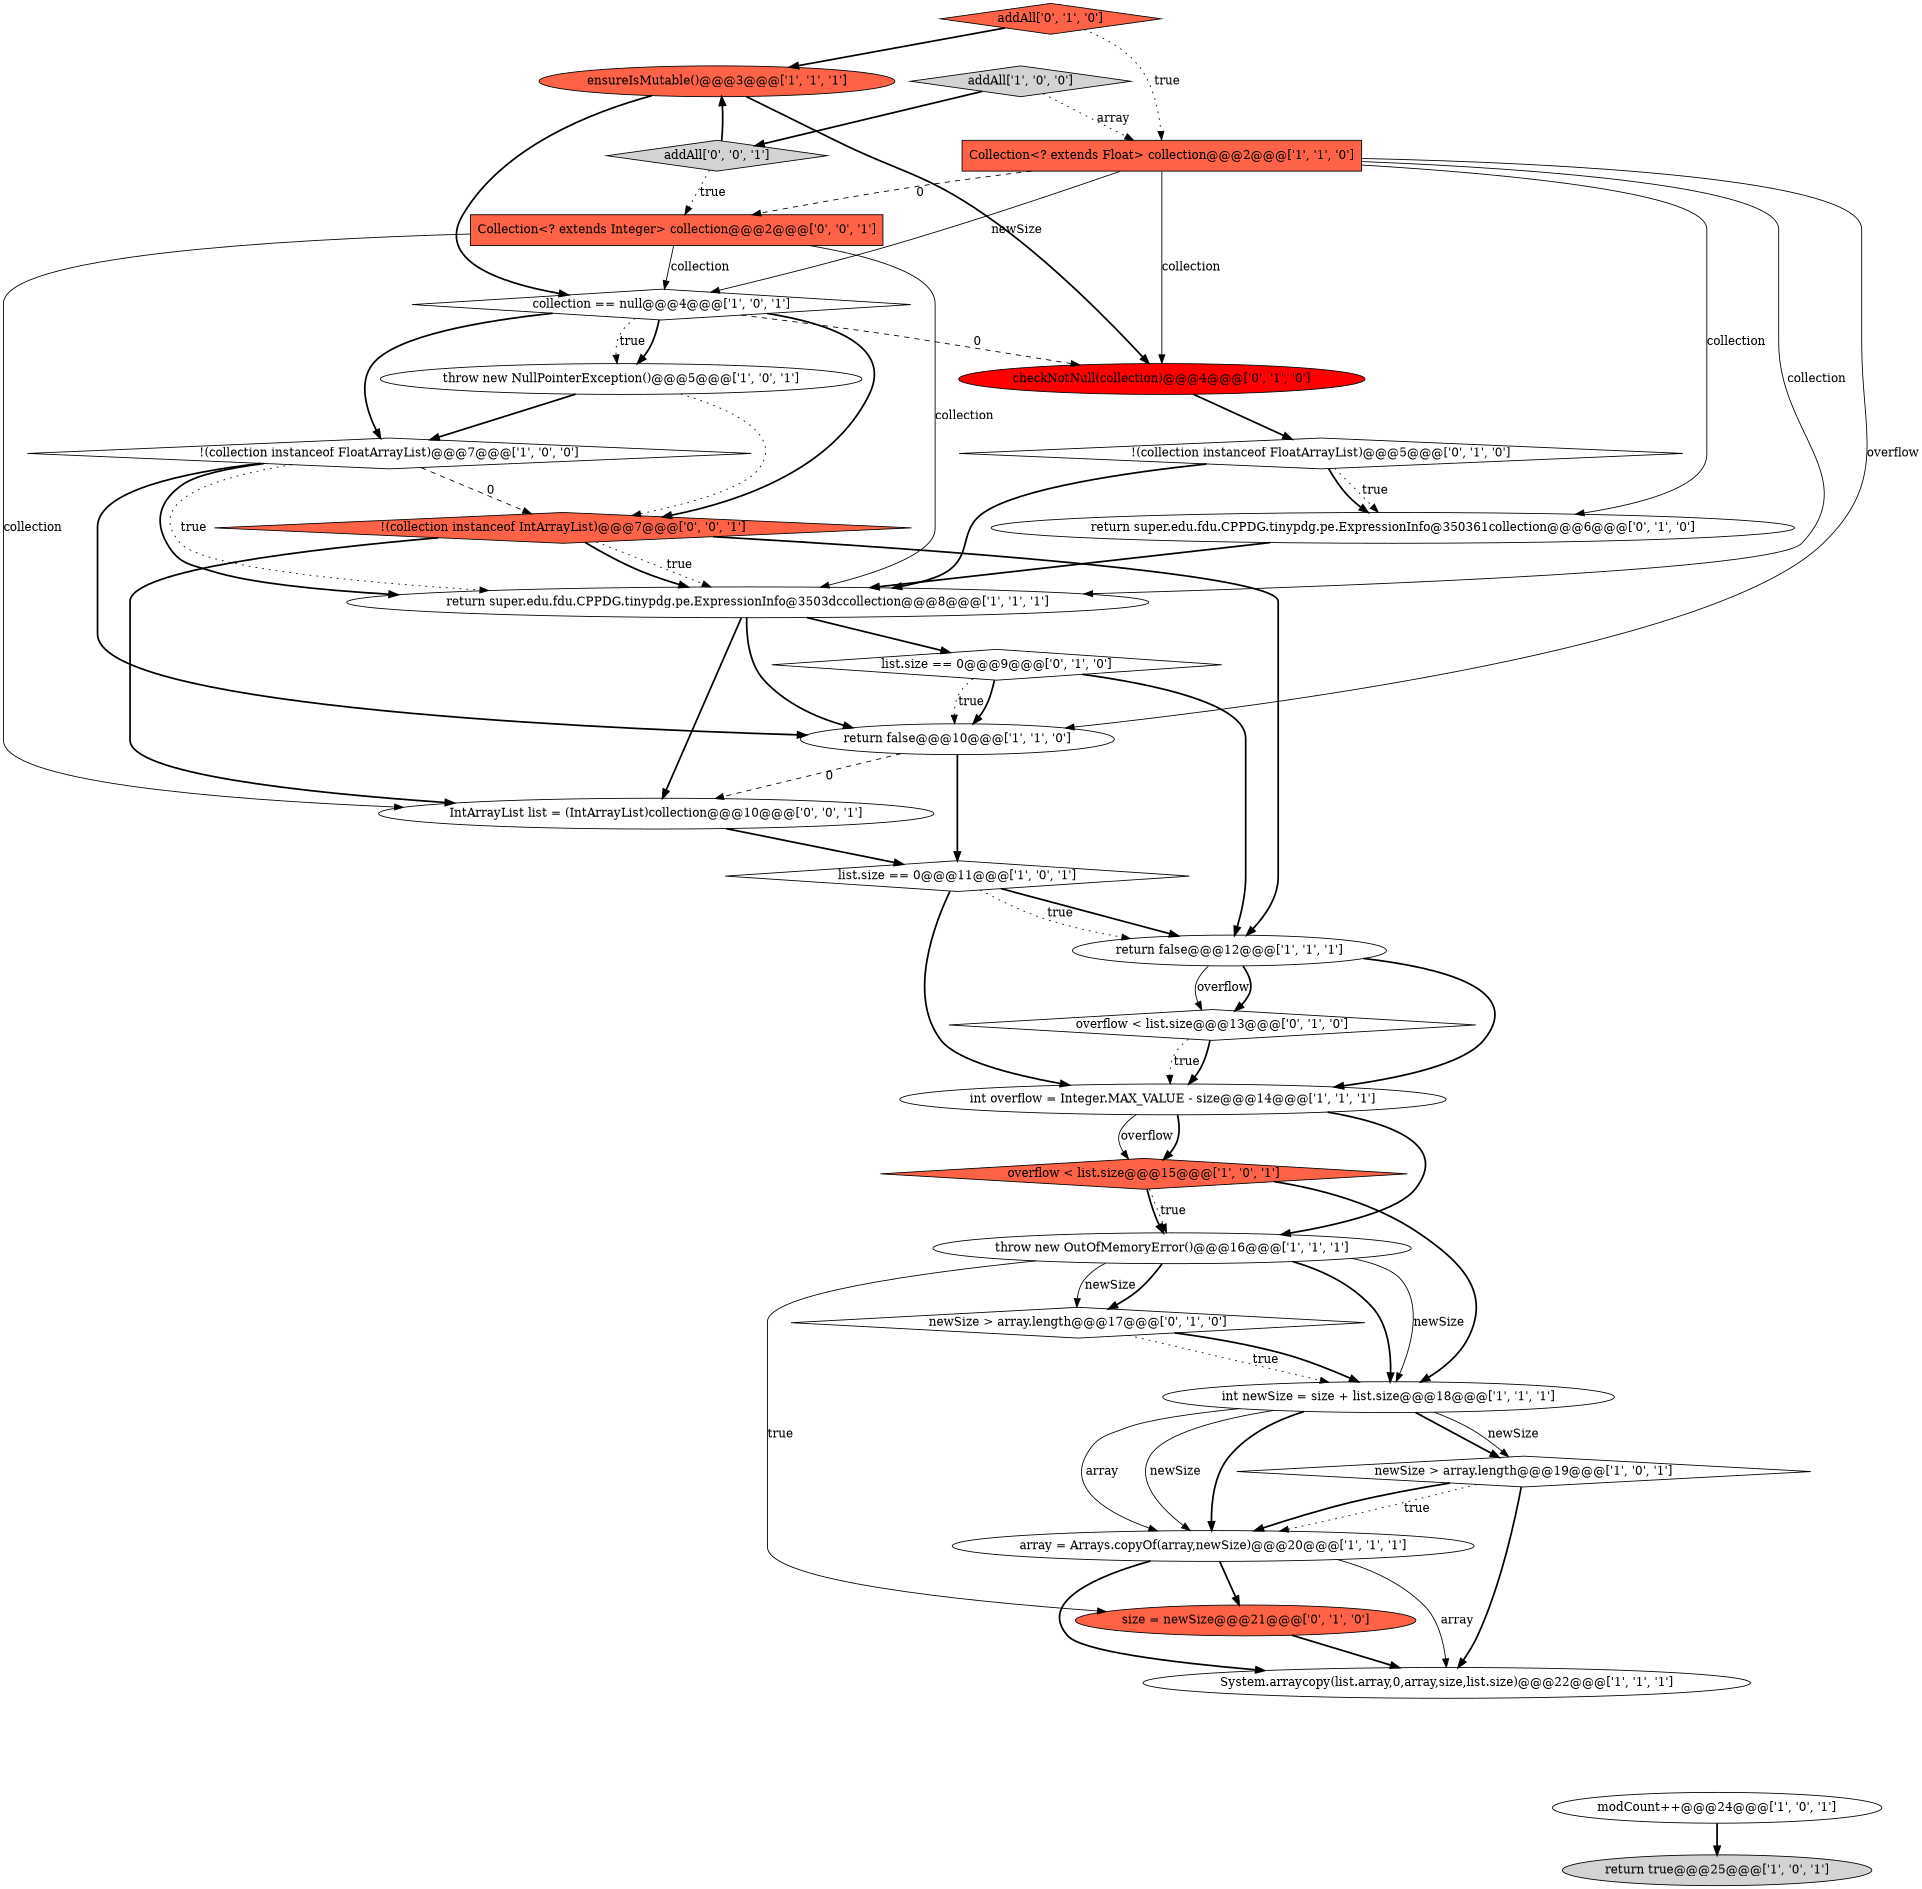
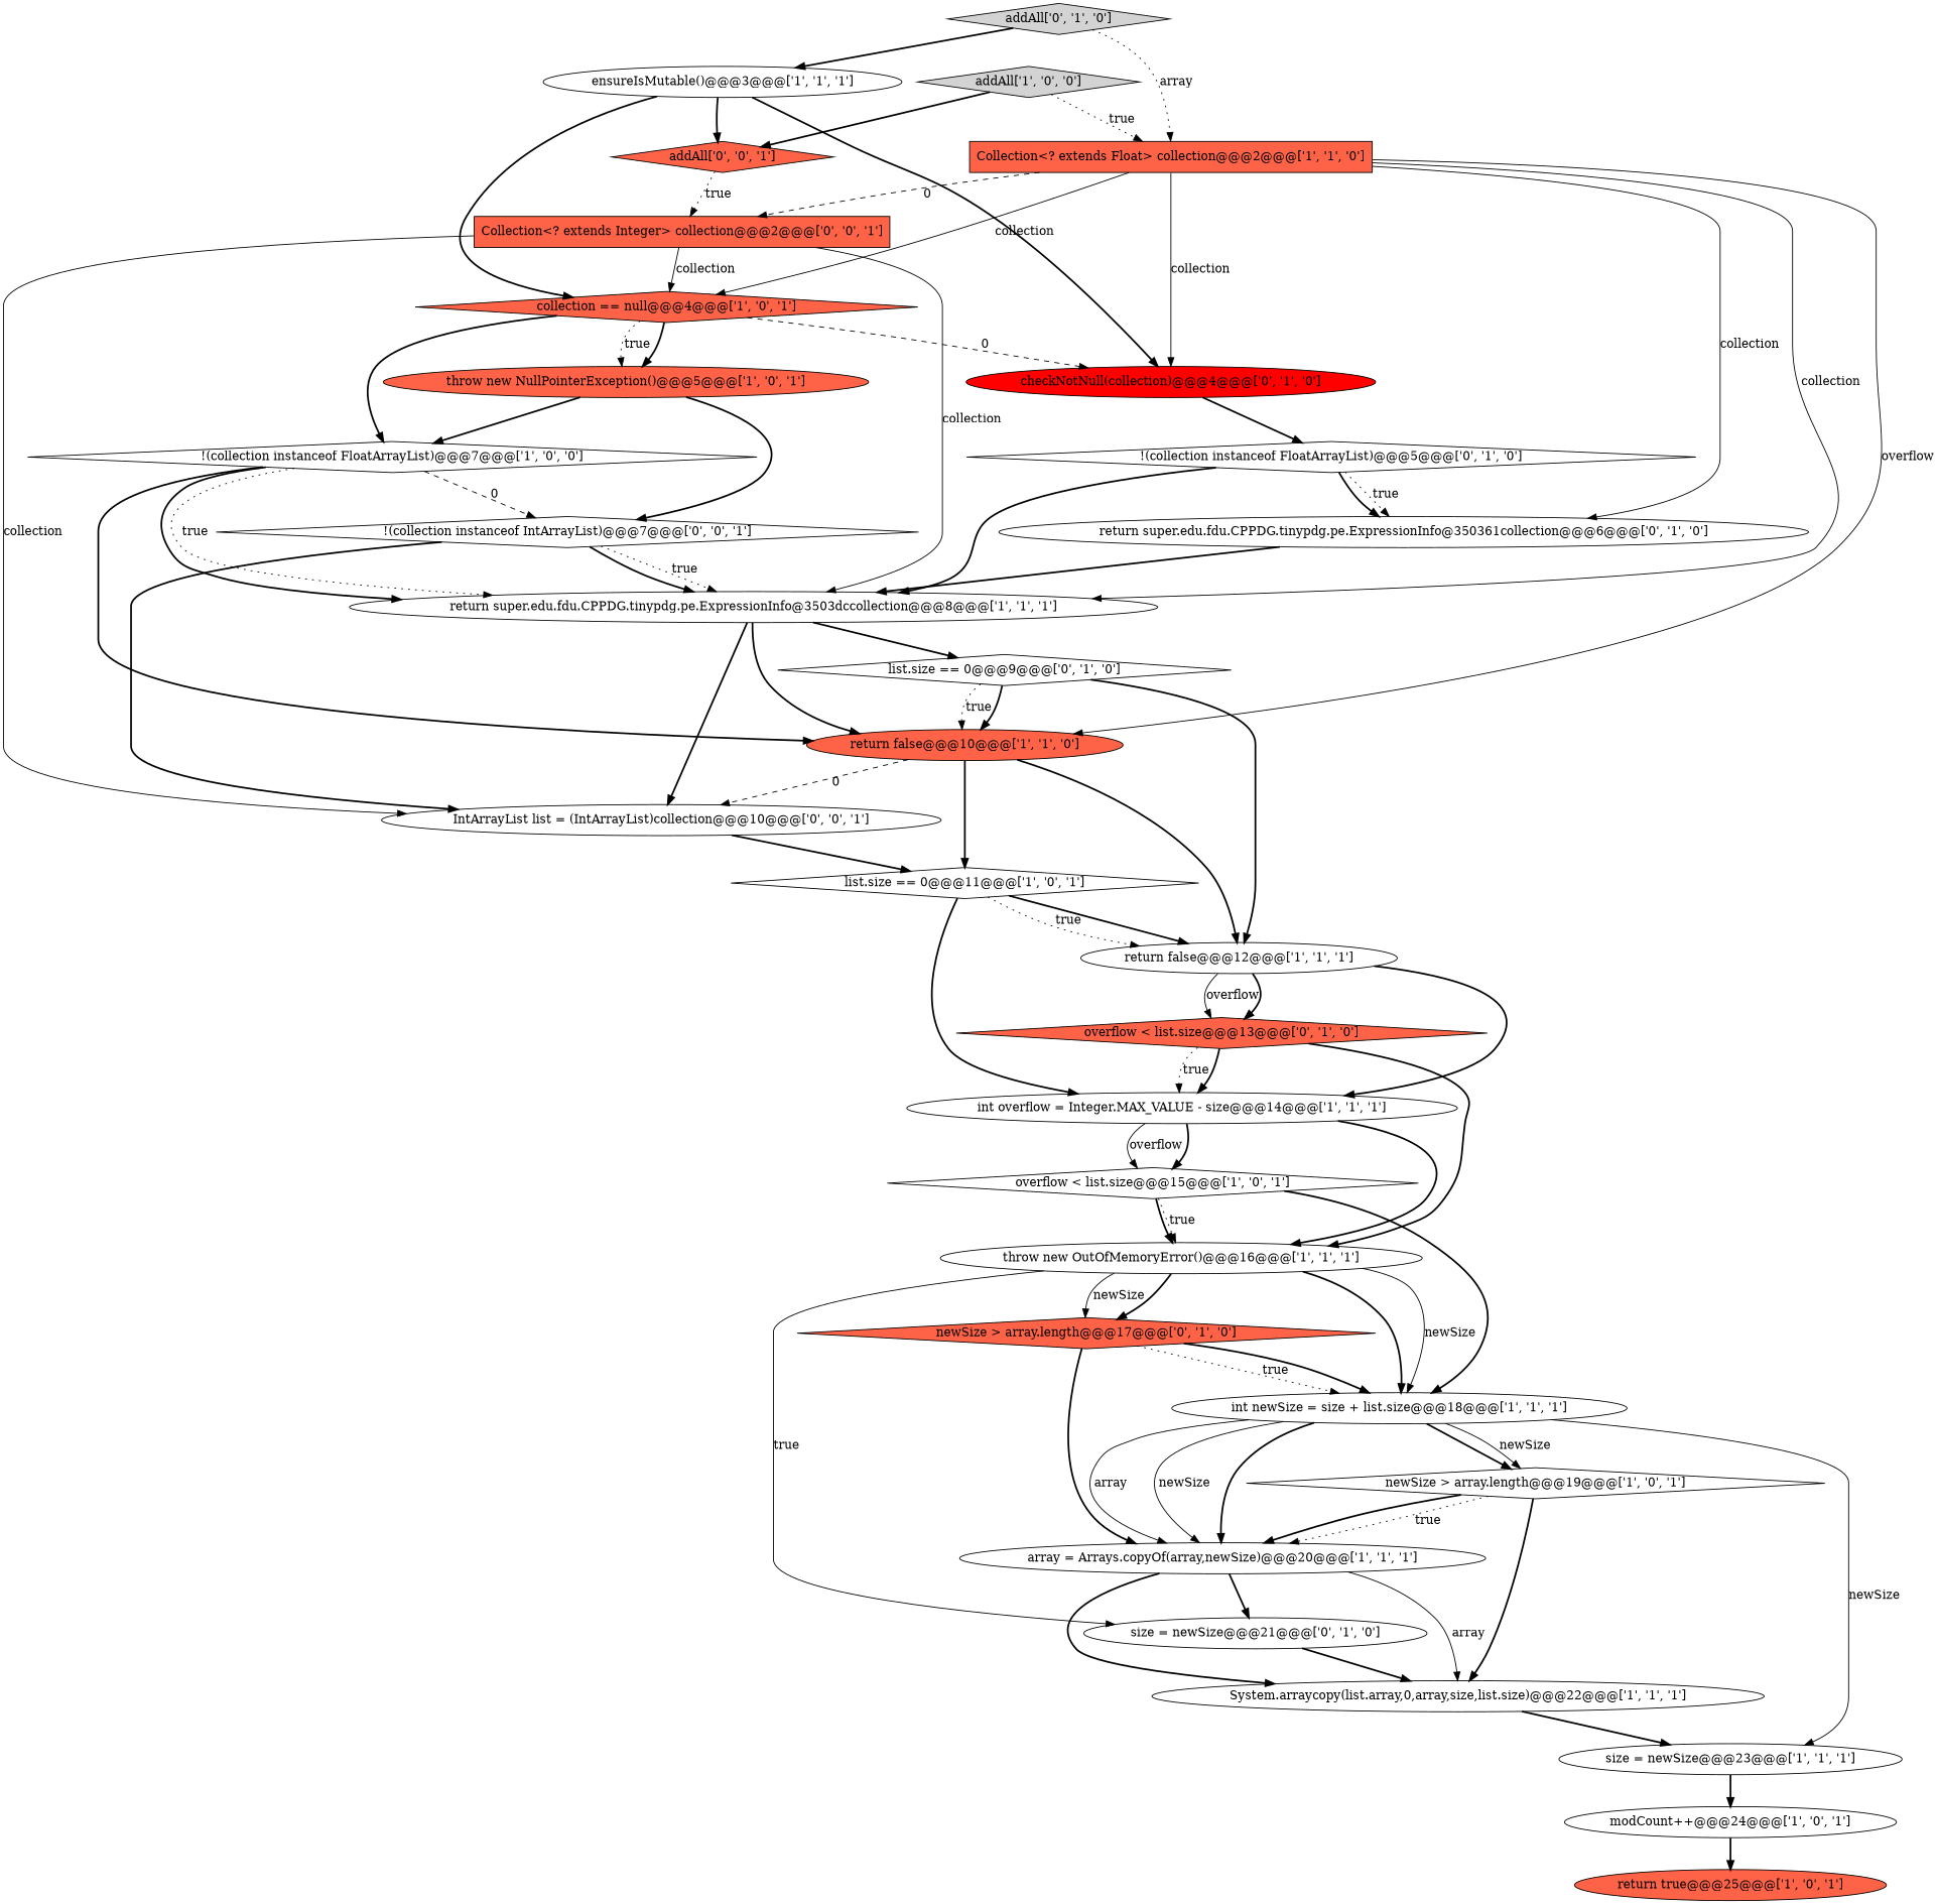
  digraph {
    node [fillcolor=white shape=ellipse style=filled]
    edge [style=bold]
    n1 [label="System.arraycopy(list.array,0,array,size,list.size)@@@22@@@['1', '1', '1']"]
+   n2 [label="size = newSize@@@23@@@['1', '1', '1']"]
    n3 [label="modCount++@@@24@@@['1', '0', '1']"]
    n4 [label="int newSize = size + list.size@@@18@@@['1', '1', '1']"]
    n5 [label="array = Arrays.copyOf(array,newSize)@@@20@@@['1', '1', '1']"]
    n6 [label="newSize > array.length@@@19@@@['1', '0', '1']" shape=diamond]
-   n7 [fillcolor=tomato label="size = newSize@@@21@@@['0', '1', '0']"]
-   n8 [fillcolor=lightgray label="return true@@@25@@@['1', '0', '1']"]
-   n9 [label="newSize > array.length@@@17@@@['0', '1', '0']" shape=diamond]
-   n10 [fillcolor=tomato label="addAll['0', '1', '0']" shape=diamond]
-   n11 [fillcolor=tomato label="ensureIsMutable()@@@3@@@['1', '1', '1']"]
+   n7 [label="size = newSize@@@21@@@['0', '1', '0']"]
+   n8 [fillcolor=tomato label="return true@@@25@@@['1', '0', '1']"]
+   n9 [fillcolor=tomato label="newSize > array.length@@@17@@@['0', '1', '0']" shape=diamond]
+   n10 [fillcolor=lightgray label="addAll['0', '1', '0']" shape=diamond]
+   n11 [label="ensureIsMutable()@@@3@@@['1', '1', '1']"]
    n12 [fillcolor=tomato label="Collection<? extends Float> collection@@@2@@@['1', '1', '0']" shape=box]
    n13 [fillcolor=red label="checkNotNull(collection)@@@4@@@['0', '1', '0']"]
-   n14 [label="collection == null@@@4@@@['1', '0', '1']" shape=diamond]
+   n14 [fillcolor=tomato label="collection == null@@@4@@@['1', '0', '1']" shape=diamond]
    n15 [label="return super.edu.fdu.CPPDG.tinypdg.pe.ExpressionInfo@3503dccollection@@@8@@@['1', '1', '1']"]
-   n16 [label="return false@@@10@@@['1', '1', '0']"]
+   n16 [fillcolor=tomato label="return false@@@10@@@['1', '1', '0']"]
    n17 [fillcolor=tomato label="Collection<? extends Integer> collection@@@2@@@['0', '0', '1']" shape=box]
    n18 [label="return super.edu.fdu.CPPDG.tinypdg.pe.ExpressionInfo@350361collection@@@6@@@['0', '1', '0']"]
    n19 [label="!(collection instanceof FloatArrayList)@@@5@@@['0', '1', '0']" shape=diamond]
-   n20 [fillcolor=tomato label="!(collection instanceof IntArrayList)@@@7@@@['0', '0', '1']" shape=diamond]
-   n21 [label="throw new NullPointerException()@@@5@@@['1', '0', '1']"]
+   n20 [label="!(collection instanceof IntArrayList)@@@7@@@['0', '0', '1']" shape=diamond]
+   n21 [fillcolor=tomato label="throw new NullPointerException()@@@5@@@['1', '0', '1']"]
    n22 [label="!(collection instanceof FloatArrayList)@@@7@@@['1', '0', '0']" shape=diamond]
    n23 [label="throw new OutOfMemoryError()@@@16@@@['1', '1', '1']"]
    n24 [label="IntArrayList list = (IntArrayList)collection@@@10@@@['0', '0', '1']"]
    n25 [label="list.size == 0@@@9@@@['0', '1', '0']" shape=diamond]
    n26 [label="list.size == 0@@@11@@@['1', '0', '1']" shape=diamond]
    n27 [label="int overflow = Integer.MAX_VALUE - size@@@14@@@['1', '1', '1']"]
-   n28 [fillcolor=tomato label="overflow < list.size@@@15@@@['1', '0', '1']" shape=diamond]
+   n28 [label="overflow < list.size@@@15@@@['1', '0', '1']" shape=diamond]
    n29 [label="return false@@@12@@@['1', '1', '1']"]
-   n30 [label="overflow < list.size@@@13@@@['0', '1', '0']" shape=diamond]
+   n30 [fillcolor=tomato label="overflow < list.size@@@13@@@['0', '1', '0']" shape=diamond]
    n31 [fillcolor=lightgray label="addAll['1', '0', '0']" shape=diamond]
-   n32 [fillcolor=lightgray label="addAll['0', '0', '1']" shape=diamond]
+   n32 [fillcolor=tomato label="addAll['0', '0', '1']" shape=diamond]
+   n1 -> n2
+   n2 -> n3
    n3 -> n8
+   n4 -> n2 [label=newSize style=solid]
    n4 -> n5 [label=array style=solid]
    n4 -> n5 [label=newSize style=solid]
    n4 -> n5
    n4 -> n6
    n4 -> n6 [label=newSize style=solid]
    n5 -> n1 [label=array style=solid]
    n5 -> n1
    n5 -> n7
    n6 -> n1
    n6 -> n5 [label=true style=dotted]
    n6 -> n5
    n7 -> n1
    n9 -> n4 [label=true style=dotted]
    n9 -> n4
+   n9 -> n5
    n10 -> n11
-   n10 -> n12 [label=true style=dotted]
+   n10 -> n12 [label=array style=dotted]
    n11 -> n13
    n11 -> n14
    n12 -> n13 [label=collection style=solid]
-   n12 -> n14 [label=newSize style=solid]
+   n12 -> n14 [label=collection style=solid]
    n12 -> n15 [label=collection style=solid]
    n12 -> n16 [label=overflow style=solid]
    n12 -> n17 [label=0 style=dashed]
    n12 -> n18 [label=collection style=solid]
    n13 -> n19
    n14 -> n13 [label=0 style=dashed]
-   n14 -> n20
    n14 -> n21
    n14 -> n21 [label=true style=dotted]
    n14 -> n22
    n15 -> n16
    n15 -> n24
    n15 -> n25
    n16 -> n24 [label=0 style=dashed]
    n16 -> n26
-   n20 -> n29
+   n16 -> n29
    n17 -> n14 [label=collection style=solid]
    n17 -> n15 [label=collection style=solid]
    n17 -> n24 [label=collection style=solid]
    n18 -> n15
    n19 -> n15
    n19 -> n18 [label=true style=dotted]
    n19 -> n18
    n20 -> n15 [label=true style=dotted]
    n20 -> n15
    n20 -> n24
-   n21 -> n20 [style=dotted]
+   n21 -> n20
    n21 -> n22
    n22 -> n15 [label=true style=dotted]
    n22 -> n15
    n22 -> n16
    n22 -> n20 [label=0 style=dashed]
    n23 -> n4 [label=newSize style=solid]
    n23 -> n4
    n23 -> n7 [label=true style=solid]
    n23 -> n9 [label=newSize style=solid]
    n23 -> n9
    n24 -> n26
    n25 -> n16 [label=true style=dotted]
    n25 -> n16
    n25 -> n29
    n26 -> n27
    n26 -> n29
    n26 -> n29 [label=true style=dotted]
    n27 -> n23
    n27 -> n28
    n27 -> n28 [label=overflow style=solid]
    n28 -> n4
    n28 -> n23
    n28 -> n23 [label=true style=dotted]
    n29 -> n27
    n29 -> n30 [label=overflow style=solid]
    n29 -> n30
+   n30 -> n23
    n30 -> n27 [label=true style=dotted]
    n30 -> n27
-   n31 -> n12 [label=array style=dotted]
+   n31 -> n12 [label=true style=dotted]
    n31 -> n32
-   n32 -> n11
+   n11 -> n32
    n32 -> n17 [label=true style=dotted]
  }
